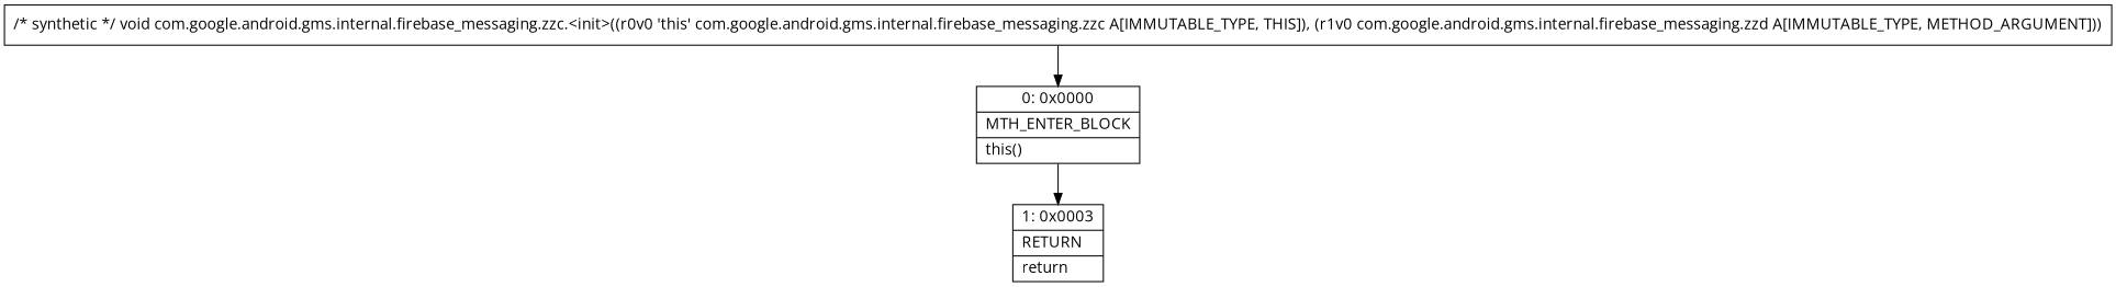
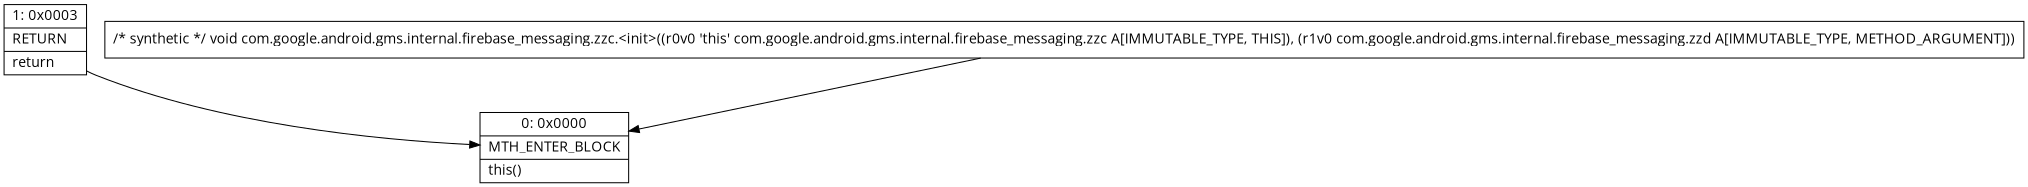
  digraph {
    fontname="Open Sans"
    node [shape=record fontname="Open Sans"]
    edge [fontname="Open Sans"]
    n1 [label="{0\:\ 0x0000|MTH_ENTER_BLOCK\l|this()\l}"]
    n2 [label="{1\:\ 0x0003|RETURN\l|return\l}"]
    n3 [label="{\/* synthetic *\/ void com.google.android.gms.internal.firebase_messaging.zzc.\<init\>((r0v0 'this' com.google.android.gms.internal.firebase_messaging.zzc A[IMMUTABLE_TYPE, THIS]), (r1v0 com.google.android.gms.internal.firebase_messaging.zzd A[IMMUTABLE_TYPE, METHOD_ARGUMENT])) }"]
-   n1 -> n2
+   n2 -> n1
    n3 -> n1
  }
